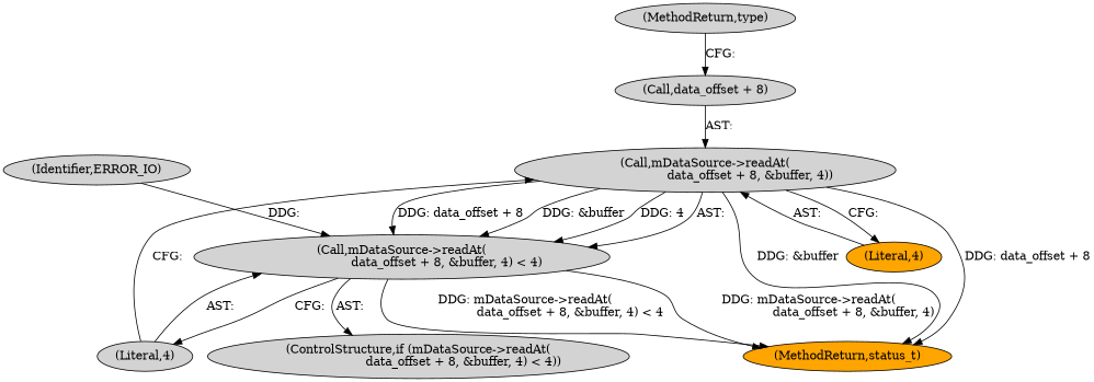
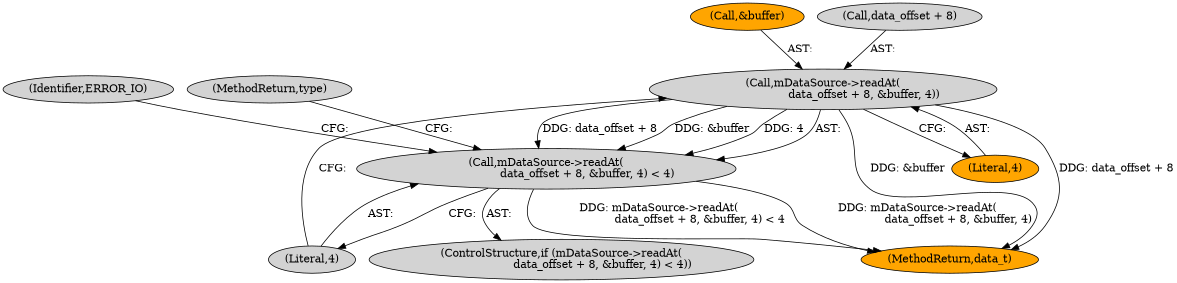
  digraph {
    node [fillcolor=lightgrey style=filled]
    n1 [label="(Call,mDataSource->readAt(\n                        data_offset + 8, &buffer, 4))"]
    n2 [label="(Call,mDataSource->readAt(\n                        data_offset + 8, &buffer, 4) < 4)"]
-   n3 [fillcolor=orange label="(MethodReturn,status_t)"]
+   n3 [fillcolor=orange label="(MethodReturn,data_t)"]
    n4 [fillcolor=orange label="(Literal,4)"]
    n5 [label="(ControlStructure,if (mDataSource->readAt(\n                        data_offset + 8, &buffer, 4) < 4))"]
    n6 [label="(Literal,4)"]
+   n7 [fillcolor=orange label="(Call,&buffer)"]
    n8 [label="(Call,data_offset + 8)"]
    n9 [label="(Identifier,ERROR_IO)"]
    n10 [label="(MethodReturn,type)"]
    n1 -> n2 [label="AST: "]
    n1 -> n2 [label="DDG: data_offset + 8"]
    n1 -> n2 [label="DDG: &buffer"]
    n1 -> n2 [label="DDG: 4"]
    n1 -> n3 [label="DDG: &buffer"]
    n1 -> n3 [label="DDG: data_offset + 8"]
    n1 -> n4 [label="CFG: "]
    n2 -> n3 [label="DDG: mDataSource->readAt(\n                        data_offset + 8, &buffer, 4) < 4"]
    n2 -> n3 [label="DDG: mDataSource->readAt(\n                        data_offset + 8, &buffer, 4)"]
    n2 -> n5 [label="AST: "]
    n2 -> n6 [label="CFG: "]
    n4 -> n1 [label="AST: "]
    n6 -> n1 [label="CFG: "]
    n6 -> n2 [label="AST: "]
+   n7 -> n1 [label="AST: "]
    n8 -> n1 [label="AST: "]
-   n9 -> n2 [label="DDG: "]
-   n10 -> n8 [label="CFG: "]
+   n9 -> n2 [label="CFG: "]
+   n10 -> n2 [label="CFG: "]
  }
